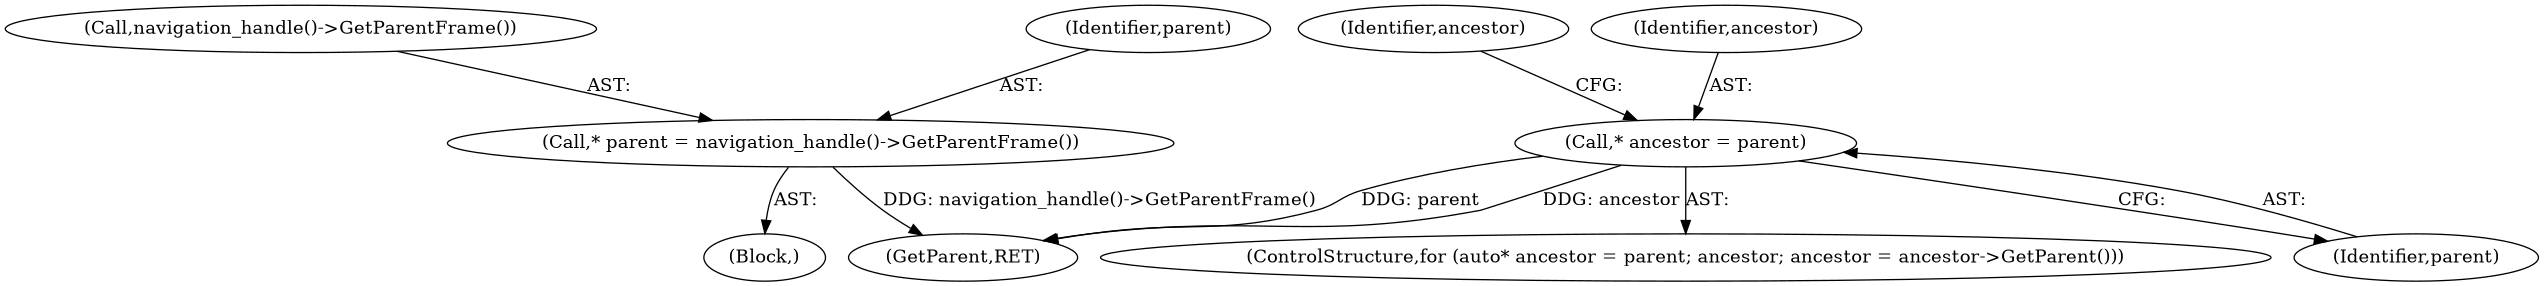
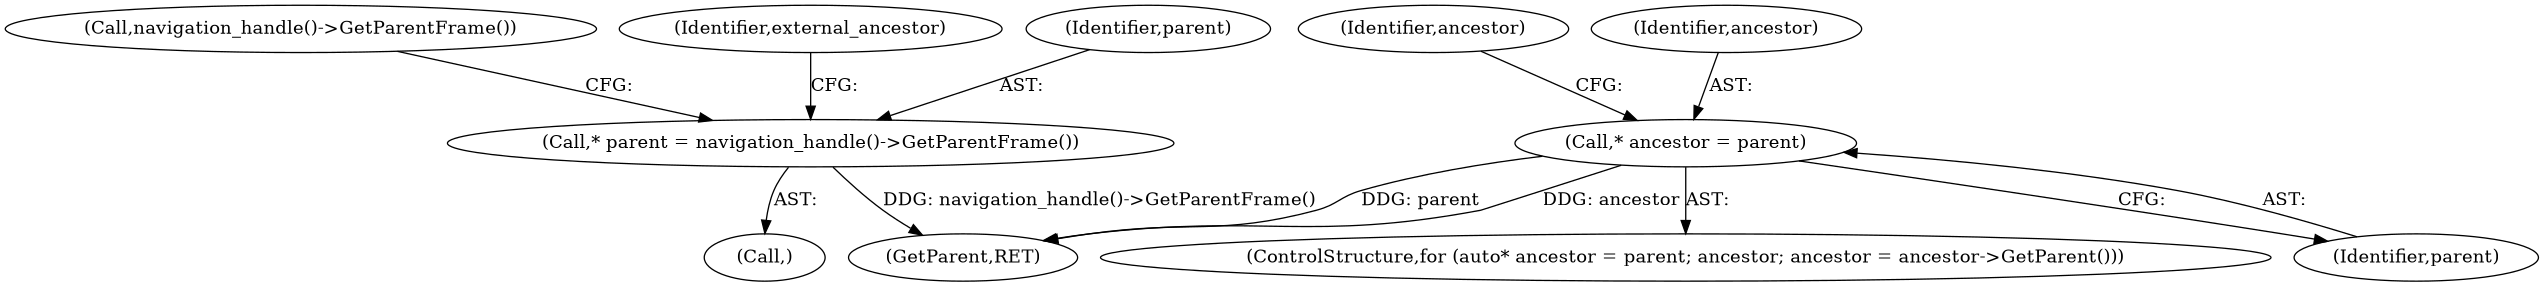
  digraph {
    n1 [label="(Call,* ancestor = parent)"]
    n2 [label="(GetParent,RET)"]
    n3 [label="(ControlStructure,for (auto* ancestor = parent; ancestor; ancestor = ancestor->GetParent()))"]
    n4 [label="(Identifier,parent)"]
    n5 [label="(Call,* parent = navigation_handle()->GetParentFrame())"]
-   n6 [label="(Block,)"]
+   n6 [label="(Call,)"]
    n7 [label="(Call,navigation_handle()->GetParentFrame())"]
+   n8 [label="(Identifier,external_ancestor)"]
    n9 [label="(Identifier,ancestor)"]
    n10 [label="(Identifier,parent)"]
    n11 [label="(Identifier,ancestor)"]
    n1 -> n2 [label="DDG: parent"]
    n1 -> n2 [label="DDG: ancestor"]
    n1 -> n3 [label="AST: "]
    n1 -> n4 [label="CFG: "]
    n4 -> n1 [label="AST: "]
    n5 -> n2 [label="DDG: navigation_handle()->GetParentFrame()"]
    n5 -> n6 [label="AST: "]
-   n7 -> n5 [label="AST: "]
+   n7 -> n5 [label="CFG: "]
+   n8 -> n5 [label="CFG: "]
    n9 -> n1 [label="CFG: "]
    n10 -> n5 [label="AST: "]
    n11 -> n1 [label="AST: "]
  }
